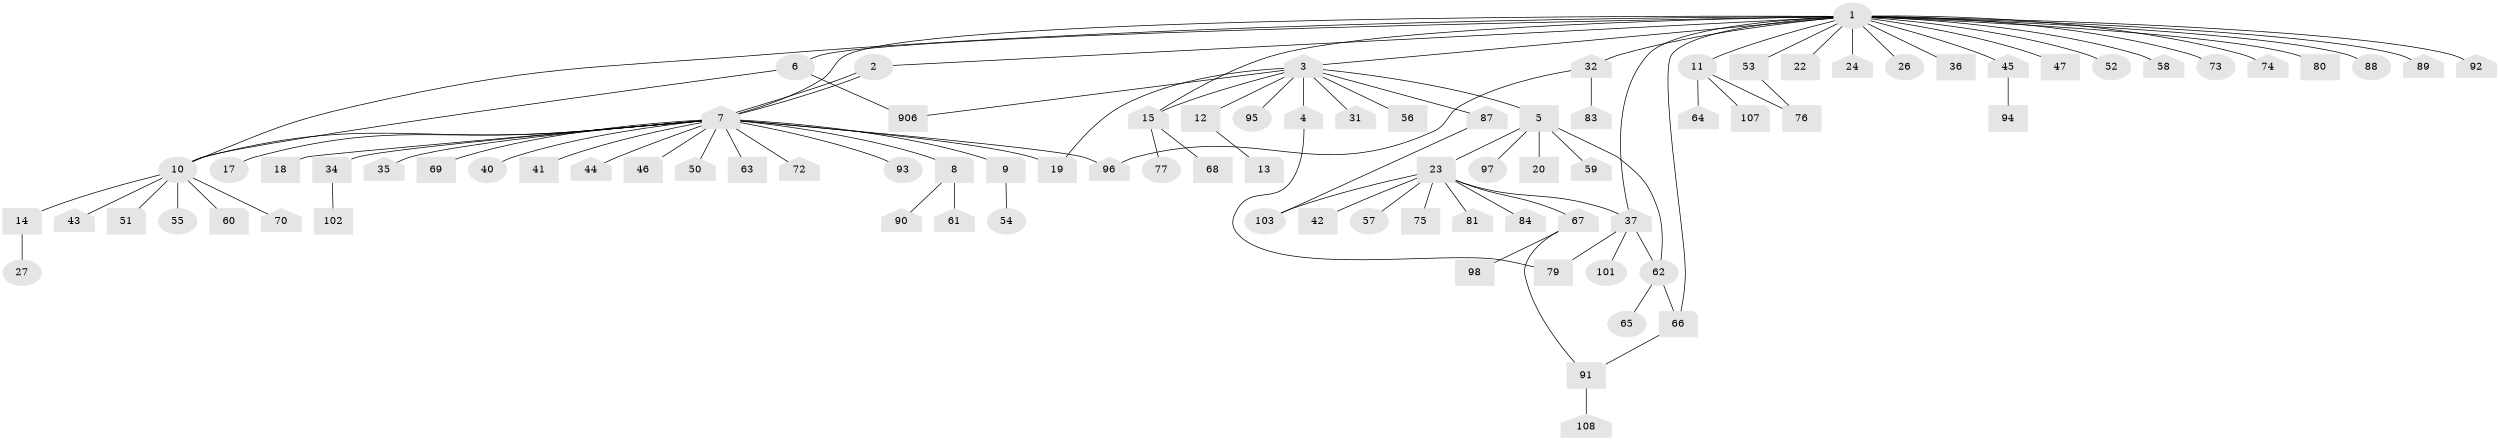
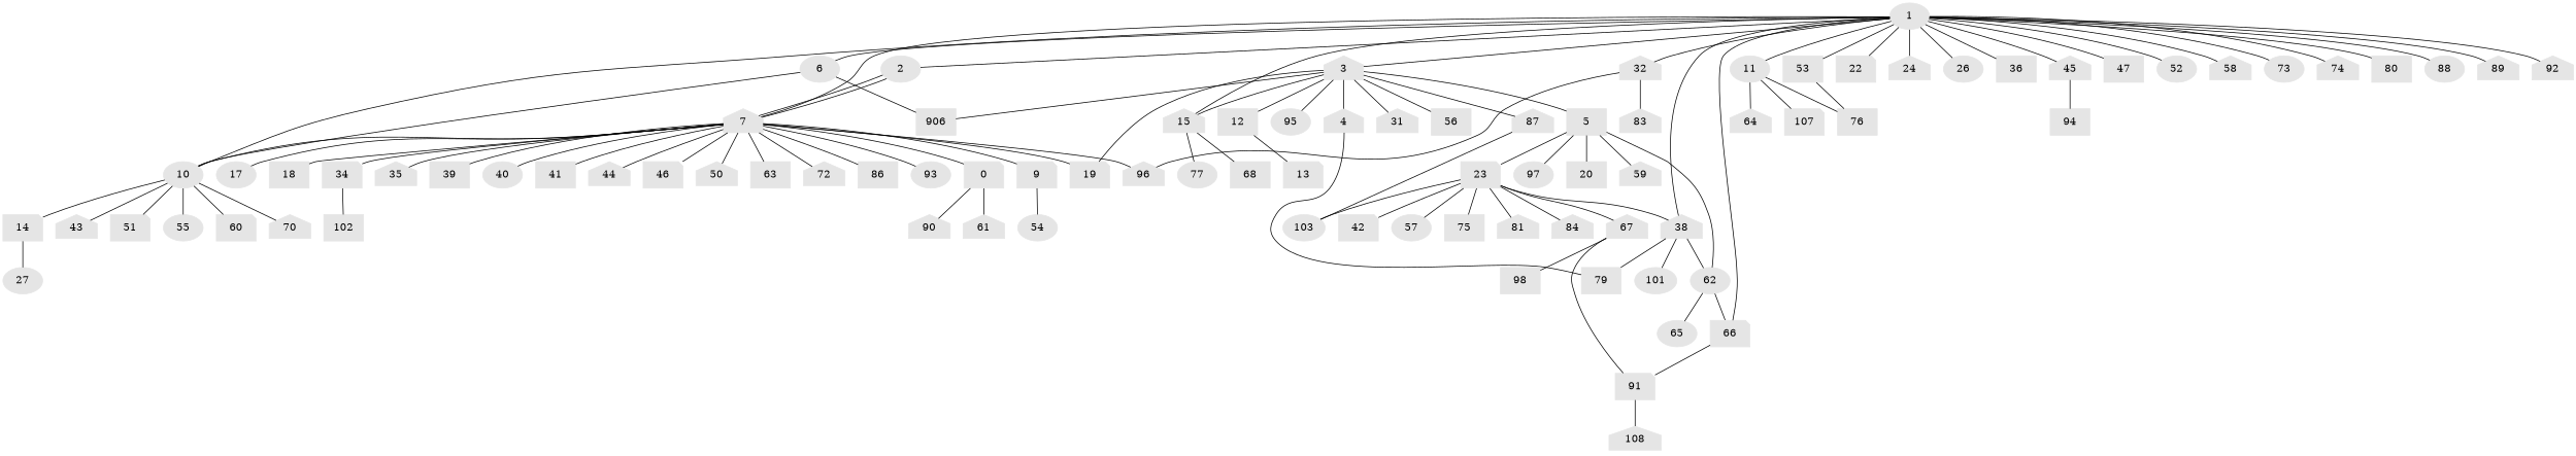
  graph {
    node [color=gray90 shape=house style=filled]
    1 [shape=ellipse super="+78"]
    2 [shape=ellipse super="+38"]
    3 [super="+28"]
    6 [shape=ellipse super="+33"]
    7 [super="+99"]
    10 [shape=ellipse super="+21"]
    11 [shape=ellipse super="+29"]
    15
    22 [shape=note]
    24
    26 [shape=ellipse]
    32
    36 [shape=box super="+48"]
-   37
+   37 [label=38]
    45 [super="+69"]
    47 [shape=box]
    52 [shape=ellipse]
    53 [shape=box]
    58
    66 [shape=note]
    73 [shape=ellipse]
    74
    80 [shape=box]
    88 [shape=ellipse]
    89
    92
    4 [super="+16"]
    5 [shape=box]
    12 [shape=box]
    19 [shape=note super="+104"]
    31
    56 [shape=box]
    87
    95 [shape=ellipse]
    n35 [label=906 shape=box]
-   8 [shape=note super="+30"]
+   8 [shape=note super="+30" label=0]
    9 [shape=note]
    17 [shape=ellipse]
    18 [shape=box]
    34 [shape=note super="+49"]
    35 [super="+105"]
-   39 [shape=box label=69]
+   39 [shape=box]
    40 [shape=ellipse]
    41 [shape=box]
    44
    46 [shape=note]
    50
    63 [shape=box]
    72
+   86 [shape=box]
    93 [shape=ellipse]
    96
    14 [shape=note super="+100"]
    43
    51 [shape=note]
    55 [shape=ellipse]
    60 [shape=note]
    70
    64
    76 [shape=box super="+82"]
    107 [shape=note]
    68 [shape=box]
    77 [shape=ellipse]
    83
    79 [shape=box]
    62 [shape=ellipse super="+71"]
    101 [shape=ellipse]
    94 [shape=box]
    91 [shape=note]
    20 [shape=box]
    23 [shape=note super="+25"]
    59
    97 [shape=ellipse]
    13 [shape=note]
    103 [shape=ellipse]
    42 [shape=note]
    57 [shape=ellipse]
    67 [super="+85"]
    75 [shape=box]
    81
    84
    65 [shape=ellipse]
    61 [super="+109"]
    90
    54 [shape=ellipse]
    102 [shape=box]
    27 [shape=ellipse]
    98 [shape=box]
    108
    1 -- 2
    1 -- 3
    1 -- 6
    1 -- 7
    1 -- 10
    1 -- 11
    1 -- 15
    1 -- 22
    1 -- 24
    1 -- 26
    1 -- 32
    1 -- 36
    1 -- 37
    1 -- 45
    1 -- 47
    1 -- 52
    1 -- 53
    1 -- 58
    1 -- 66
    1 -- 73
    1 -- 74
    1 -- 80
    1 -- 88
    1 -- 89
    1 -- 92
    2 -- 7
    2 -- 7
    3 -- 15
    3 -- 4
    3 -- 5
    3 -- 12
    3 -- 19
    3 -- 31
    3 -- 56
    3 -- 87
    3 -- 95
    3 -- n35
    6 -- 10
    6 -- n35
    7 -- 10
    7 -- 19
    7 -- 8
    7 -- 9
    7 -- 17
    7 -- 18
    7 -- 34
    7 -- 35
    7 -- 39
    7 -- 40
    7 -- 41
    7 -- 44
    7 -- 46
    7 -- 50
    7 -- 63
    7 -- 72
+   7 -- 86
    7 -- 93
    7 -- 96
    10 -- 14
    10 -- 43
    10 -- 51
    10 -- 55
    10 -- 60
    10 -- 70
    11 -- 64
    11 -- 76
    11 -- 107
    15 -- 68
    15 -- 77
    32 -- 96
    32 -- 83
    37 -- 79
    37 -- 62
    37 -- 101
    45 -- 94
    53 -- 76
    66 -- 91
    4 -- 79
    5 -- 62
    5 -- 20
    5 -- 23
    5 -- 59
    5 -- 97
    12 -- 13
    87 -- 103
    8 -- 61
    8 -- 90
    9 -- 54
    34 -- 102
    14 -- 27
    62 -- 66
    62 -- 65
    91 -- 108
    23 -- 37
    23 -- 103
    23 -- 42
    23 -- 57
    23 -- 67
    23 -- 75
    23 -- 81
    23 -- 84
    67 -- 91
    67 -- 98
  }
